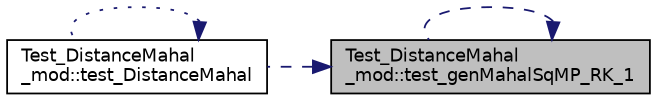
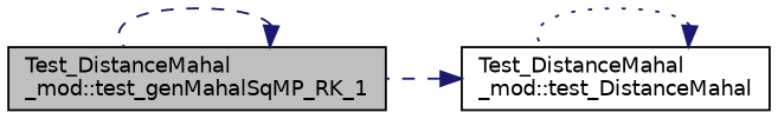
  digraph {
    rankdir=RL
    node [color=black fontname=Helvetica fontsize=10 shape=record style=filled]
    edge [color=midnightblue dir=back fontname=Helvetica fontsize=10 labelfontname=Helvetica labelfontsize=10 style=dashed]
    n1 [fillcolor=grey75 fontcolor=black height=0.2 label="Test_DistanceMahal\l_mod::test_genMahalSqMP_RK_1" width=0.4]
    n2 [fillcolor=white height=0.2 label="Test_DistanceMahal\l_mod::test_DistanceMahal" width=0.4]
    n1 -> n1
-   n1 -> n2
+   n2 -> n1
    n2 -> n2 [style=dotted]
  }
